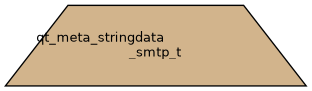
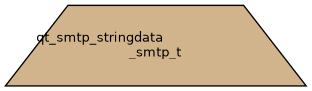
  digraph {
    rankdir=LR
-   n1 [color=black fillcolor=tan fontname=Helvetica fontsize=10 height=0.2 label="qt_meta_stringdata\l_smtp_t" shape=trapezium style=filled width=0.4]
+   n1 [color=black fillcolor=tan fontname=Helvetica fontsize=10 height=0.2 label="qt_smtp_stringdata\l_smtp_t" shape=trapezium style=filled width=0.4]
  }
